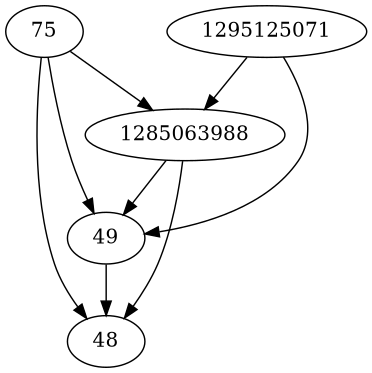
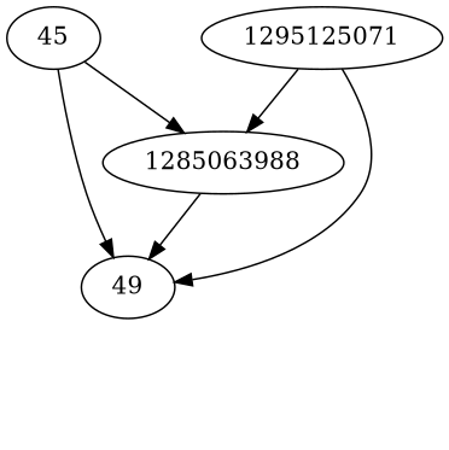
  strict digraph {
-   45 [label=75]
-   48
+   45
    49
    n4 [label=1285063988]
    1295125071
-   45 -> 48
    45 -> 49
    45 -> n4
-   49 -> 48
-   n4 -> 48
    n4 -> 49
    1295125071 -> 49
    1295125071 -> n4
  }
